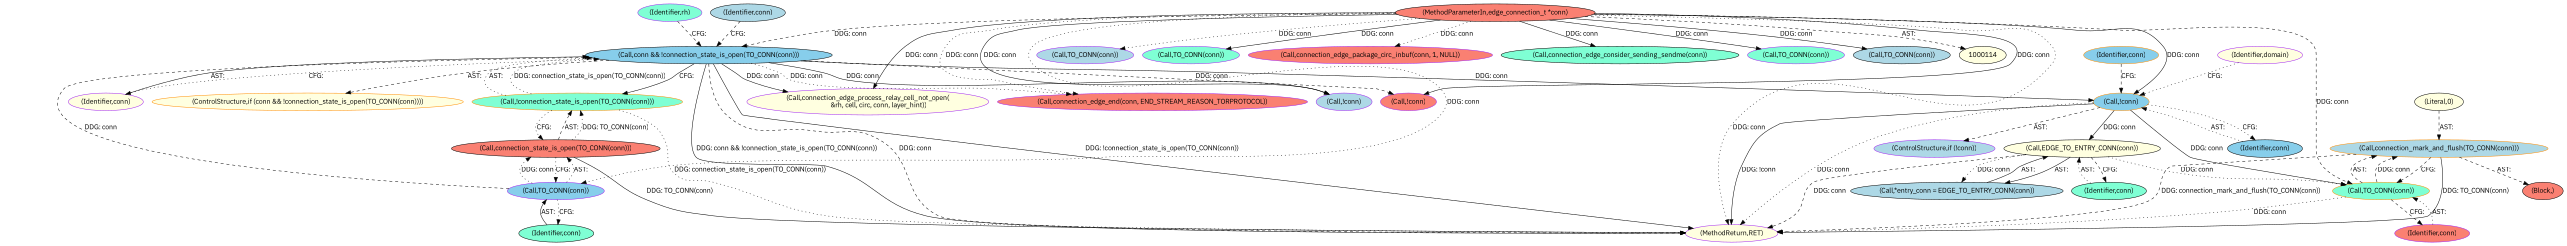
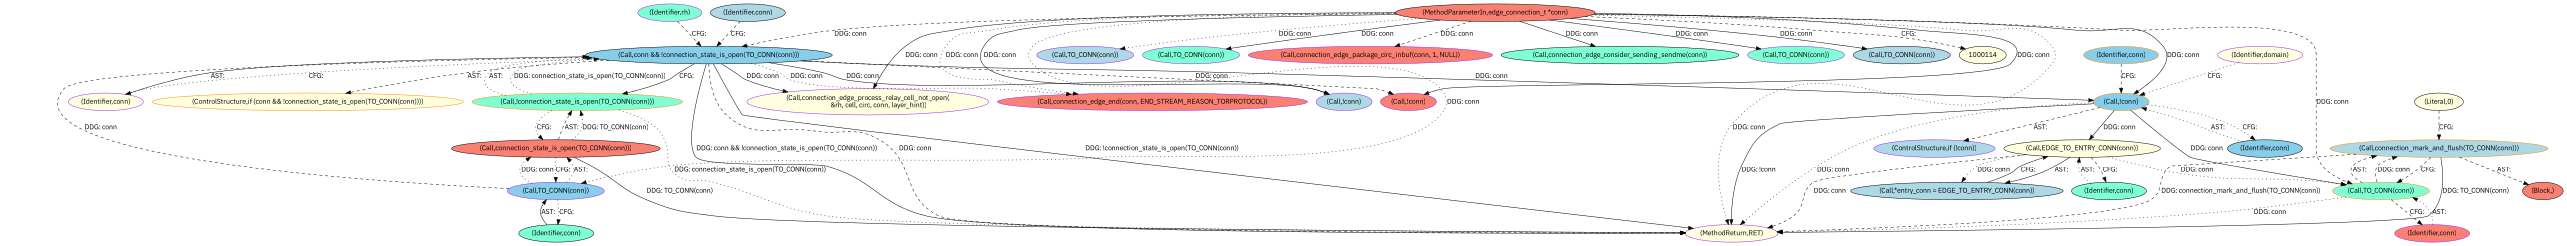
  digraph {
    fontname="IBM Plex Sans"
    node [color=purple fillcolor=aquamarine fontname="IBM Plex Sans" style=filled]
    edge [fontname="IBM Plex Sans" style=dotted]
    n1 [color=darkorange fillcolor=lightblue label="(Call,connection_mark_and_flush(TO_CONN(conn)))"]
    n2 [color=darkorange label="(Call,TO_CONN(conn))"]
    n3 [fillcolor=lightyellow label="(MethodReturn,RET)"]
    n4 [color=black fillcolor=salmon label="(Block,)"]
    n5 [fillcolor=salmon label="(Identifier,conn)"]
    n6 [color=black fillcolor=lightyellow label="(Call,EDGE_TO_ENTRY_CONN(conn))"]
    n7 [color=black fillcolor=lightblue label="(Call,*entry_conn = EDGE_TO_ENTRY_CONN(conn))"]
    n8 [color=black label="(Identifier,conn)"]
    n9 [color=darkorange fillcolor=skyblue label="(Call,!conn)"]
    n10 [fillcolor=lightblue label="(ControlStructure,if (!conn))"]
    n11 [color=black fillcolor=skyblue label="(Identifier,conn)"]
    n12 [color=black fillcolor=skyblue label="(Call,conn && !connection_state_is_open(TO_CONN(conn)))"]
    n13 [color=darkorange label="(Call,!connection_state_is_open(TO_CONN(conn)))"]
    n14 [fillcolor=lightyellow label="(Call,connection_edge_process_relay_cell_not_open(\n               &rh, cell, circ, conn, layer_hint))"]
    n15 [fillcolor=salmon label="(Call,connection_edge_end(conn, END_STREAM_REASON_TORPROTOCOL))"]
    n16 [fillcolor=lightblue label="(Call,!conn)"]
    n17 [fillcolor=lightyellow label="(Identifier,conn)"]
    n18 [fillcolor=salmon label="(Call,!conn)"]
    n19 [color=darkorange fillcolor=lightyellow label="(ControlStructure,if (conn && !connection_state_is_open(TO_CONN(conn))))"]
    n20 [color=black fillcolor=salmon label="(Call,connection_state_is_open(TO_CONN(conn)))"]
    n21 [fillcolor=skyblue label="(Call,TO_CONN(conn))"]
    n22 [color=black label="(Identifier,conn)"]
    n23 [color=black fillcolor=salmon label="(MethodParameterIn,edge_connection_t *conn)"]
    n24 [fillcolor=lightblue label="(Call,TO_CONN(conn))"]
    n25 [label="(Call,TO_CONN(conn))"]
    n26 [fillcolor=salmon label="(Call,connection_edge_package_circ_inbuf(conn, 1, NULL))"]
    n27 [color=black label="(Call,connection_edge_consider_sending_sendme(conn))"]
    n28 [label="(Call,TO_CONN(conn))"]
    n29 [color=black fillcolor=lightblue label="(Call,TO_CONN(conn))"]
    1000114 [color=black fillcolor=lightyellow]
    n31 [fillcolor=lightyellow label="(Identifier,domain)"]
    n32 [label="(Identifier,rh)"]
    n33 [color=darkorange fillcolor=skyblue label="(Identifier,conn)"]
    n34 [color=black fillcolor=lightyellow label="(Literal,0)"]
    n35 [color=black fillcolor=lightblue label="(Identifier,conn)"]
    n1 -> n2 [label="CFG: " style=dashed]
    n1 -> n3 [label="DDG: TO_CONN(conn)" style=solid]
    n1 -> n3 [label="DDG: connection_mark_and_flush(TO_CONN(conn))" style=dashed]
    n1 -> n4 [label="AST: " style=dashed]
    n2 -> n1 [label="AST: " style=dashed]
    n2 -> n1 [label="DDG: conn" style=dashed]
    n2 -> n3 [label="DDG: conn"]
    n2 -> n5 [label="CFG: " style=dashed]
    n5 -> n2 [label="AST: "]
    n6 -> n2 [label="DDG: conn"]
    n6 -> n3 [label="DDG: conn" style=dashed]
    n6 -> n7 [label="AST: " style=solid]
    n6 -> n7 [label="DDG: conn"]
    n6 -> n8 [label="CFG: " style=dashed]
-   n7 -> n6 [label="AST: " style=solid]
+   n7 -> n6 [label="CFG: " style=solid]
    n8 -> n6 [label="AST: "]
    n9 -> n2 [label="DDG: conn" style=solid]
    n9 -> n3 [label="DDG: !conn" style=solid]
    n9 -> n3 [label="DDG: conn"]
    n9 -> n6 [label="DDG: conn" style=solid]
    n9 -> n10 [label="AST: " style=dashed]
    n9 -> n11 [label="CFG: "]
    n11 -> n9 [label="AST: "]
    n12 -> n3 [label="DDG: conn" style=dashed]
    n12 -> n3 [label="DDG: !connection_state_is_open(TO_CONN(conn))" style=solid]
    n12 -> n3 [label="DDG: conn && !connection_state_is_open(TO_CONN(conn))" style=solid]
    n12 -> n9 [label="DDG: conn" style=solid]
    n12 -> n13 [label="CFG: " style=solid]
    n12 -> n14 [label="DDG: conn" style=solid]
    n12 -> n15 [label="DDG: conn"]
    n12 -> n16 [label="DDG: conn" style=solid]
    n12 -> n17 [label="CFG: "]
    n12 -> n18 [label="DDG: conn" style=dashed]
    n12 -> n19 [label="AST: " style=dashed]
    n13 -> n3 [label="DDG: connection_state_is_open(TO_CONN(conn))"]
    n13 -> n12 [label="AST: "]
    n13 -> n12 [label="DDG: connection_state_is_open(TO_CONN(conn))"]
    n13 -> n20 [label="CFG: "]
    n17 -> n12 [label="AST: " style=solid]
    n20 -> n3 [label="DDG: TO_CONN(conn)" style=solid]
    n20 -> n13 [label="AST: " style=dashed]
    n20 -> n13 [label="DDG: TO_CONN(conn)"]
    n20 -> n21 [label="CFG: "]
    n21 -> n12 [label="DDG: conn" style=dashed]
    n21 -> n20 [label="AST: "]
    n21 -> n20 [label="DDG: conn"]
    n21 -> n22 [label="CFG: "]
    n22 -> n21 [label="AST: " style=solid]
    n23 -> n2 [label="DDG: conn" style=dashed]
    n23 -> n3 [label="DDG: conn"]
    n23 -> n9 [label="DDG: conn" style=solid]
    n23 -> n12 [label="DDG: conn" style=dashed]
    n23 -> n14 [label="DDG: conn" style=solid]
    n23 -> n15 [label="DDG: conn"]
    n23 -> n16 [label="DDG: conn" style=solid]
    n23 -> n18 [label="DDG: conn" style=solid]
    n23 -> n21 [label="DDG: conn"]
    n23 -> n24 [label="DDG: conn"]
    n23 -> n25 [label="DDG: conn" style=solid]
-   n23 -> n26 [label="DDG: conn"]
+   n23 -> n26 [label="DDG: conn" style=dashed]
    n23 -> n27 [label="DDG: conn" style=solid]
    n23 -> n28 [label="DDG: conn" style=solid]
    n23 -> n29 [label="DDG: conn" style=solid]
-   n23 -> 1000114 [label="AST: " style=dashed]
+   n23 -> 1000114 [label="CFG: " style=dashed]
    n31 -> n9 [label="CFG: "]
    n32 -> n12 [label="CFG: " style=dashed]
    n33 -> n9 [label="CFG: " style=dashed]
-   n34 -> n1 [label="AST: " style=dashed]
+   n34 -> n1 [label="CFG: " style=dashed]
    n35 -> n12 [label="CFG: " style=dashed]
  }
